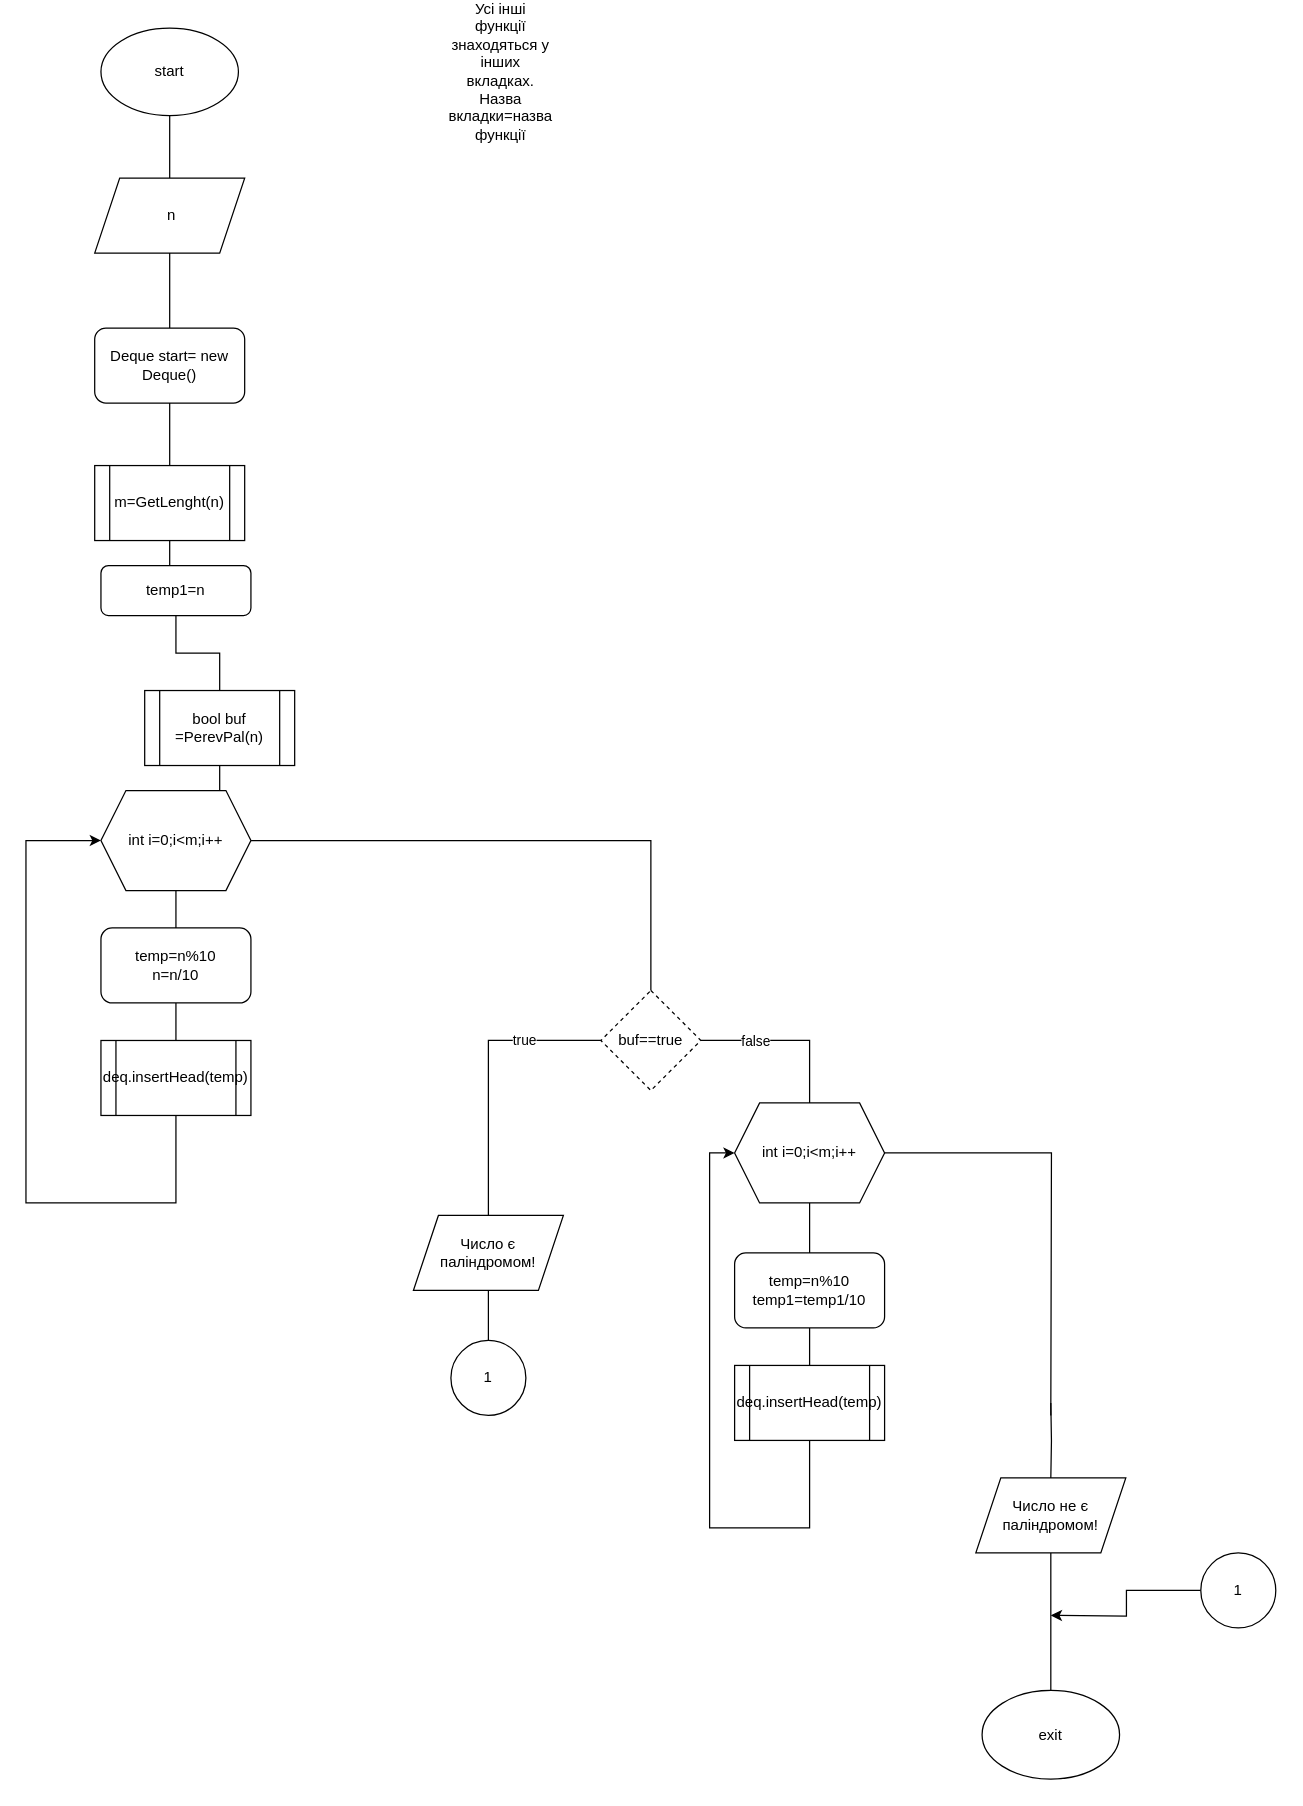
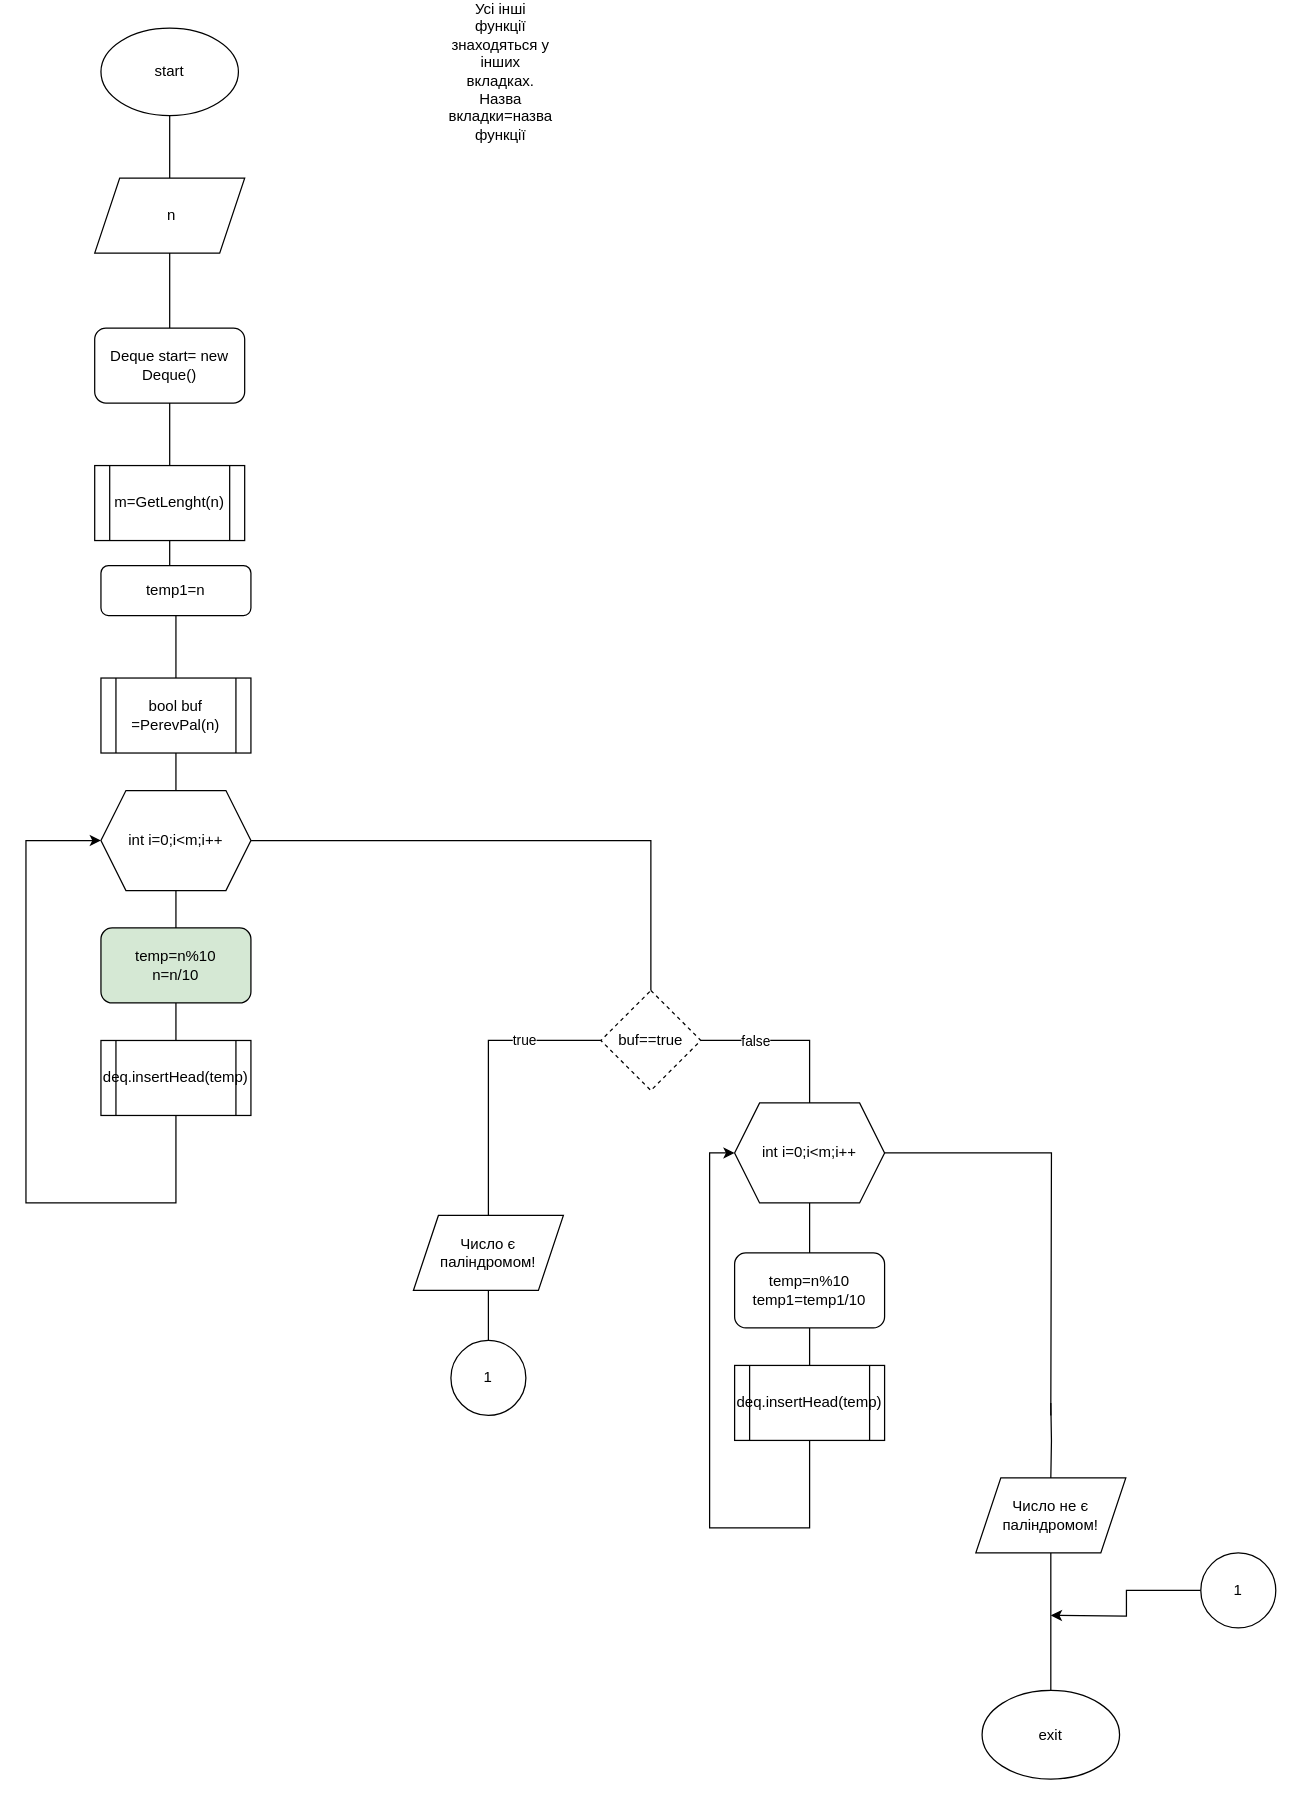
  <mxCell id="0" />
  <mxCell id="1" parent="0" />
  <mxCell id="2" value="" style="edgeStyle=orthogonalEdgeStyle;rounded=0;orthogonalLoop=1;jettySize=auto;html=1;endArrow=none;endFill=0;" edge="1" parent="1" source="3" target="4"><mxGeometry relative="1" as="geometry" /></mxCell>
  <mxCell id="3" value="start" style="ellipse;whiteSpace=wrap;html=1;" vertex="1" parent="1"><mxGeometry x="80" y="20" width="110" height="70" as="geometry" /></mxCell>
  <mxCell id="4" value="&amp;nbsp;n" style="shape=parallelogram;perimeter=parallelogramPerimeter;whiteSpace=wrap;html=1;fixedSize=1;" vertex="1" parent="1"><mxGeometry x="75" y="140" width="120" height="60" as="geometry" /></mxCell>
  <mxCell id="5" value="" style="edgeStyle=orthogonalEdgeStyle;rounded=0;orthogonalLoop=1;jettySize=auto;html=1;endArrow=none;endFill=0;" edge="1" parent="1" source="6" target="8"><mxGeometry relative="1" as="geometry" /></mxCell>
  <mxCell id="6" value="m=GetLenght(n)" style="shape=process;whiteSpace=wrap;html=1;backgroundOutline=1;" vertex="1" parent="1"><mxGeometry x="75" y="370" width="120" height="60" as="geometry" /></mxCell>
  <mxCell id="7" value="" style="edgeStyle=orthogonalEdgeStyle;rounded=0;orthogonalLoop=1;jettySize=auto;html=1;endArrow=none;endFill=0;" edge="1" parent="1" source="8" target="10"><mxGeometry relative="1" as="geometry" /></mxCell>
  <mxCell id="8" value="temp1=n" style="rounded=1;whiteSpace=wrap;html=1;" vertex="1" parent="1"><mxGeometry x="80" y="450" width="120" height="40" as="geometry" /></mxCell>
  <mxCell id="9" value="" style="edgeStyle=orthogonalEdgeStyle;rounded=0;orthogonalLoop=1;jettySize=auto;html=1;endArrow=none;endFill=0;" edge="1" parent="1" source="10" target="12"><mxGeometry relative="1" as="geometry" /></mxCell>
- <mxCell id="10" value="bool buf =PerevPal(n)" style="shape=process;whiteSpace=wrap;html=1;backgroundOutline=1;" vertex="1" parent="1"><mxGeometry x="115" y="550" width="120" height="60" as="geometry" /></mxCell>
+ <mxCell id="10" value="bool buf =PerevPal(n)" style="shape=process;whiteSpace=wrap;html=1;backgroundOutline=1;" vertex="1" parent="1"><mxGeometry x="80" y="540" width="120" height="60" as="geometry" /></mxCell>
  <mxCell id="11" style="edgeStyle=orthogonalEdgeStyle;rounded=0;orthogonalLoop=1;jettySize=auto;html=1;endArrow=none;endFill=0;" edge="1" parent="1" source="12" target="25"><mxGeometry relative="1" as="geometry" /></mxCell>
  <mxCell id="12" value="int i=0;i&amp;lt;m;i++" style="shape=hexagon;perimeter=hexagonPerimeter2;whiteSpace=wrap;html=1;fixedSize=1;" vertex="1" parent="1"><mxGeometry x="80" y="630" width="120" height="80" as="geometry" /></mxCell>
  <mxCell id="13" value="" style="edgeStyle=orthogonalEdgeStyle;rounded=0;orthogonalLoop=1;jettySize=auto;html=1;endArrow=none;endFill=0;" edge="1" parent="1" source="15" target="12"><mxGeometry relative="1" as="geometry" /></mxCell>
  <mxCell id="14" value="" style="edgeStyle=orthogonalEdgeStyle;rounded=0;orthogonalLoop=1;jettySize=auto;html=1;endArrow=none;endFill=0;" edge="1" parent="1" source="15" target="16"><mxGeometry relative="1" as="geometry" /></mxCell>
- <mxCell id="15" value="temp=n%10&lt;br&gt;n=n/10" style="rounded=1;whiteSpace=wrap;html=1;" vertex="1" parent="1"><mxGeometry x="80" y="740" width="120" height="60" as="geometry" /></mxCell>
+ <mxCell id="15" value="temp=n%10&lt;br&gt;n=n/10" style="rounded=1;whiteSpace=wrap;html=1;fillColor=#d5e8d4;" vertex="1" parent="1"><mxGeometry x="80" y="740" width="120" height="60" as="geometry" /></mxCell>
  <mxCell id="16" value="deq.insertHead(temp)" style="shape=process;whiteSpace=wrap;html=1;backgroundOutline=1;" vertex="1" parent="1"><mxGeometry x="80" y="830" width="120" height="60" as="geometry" /></mxCell>
  <mxCell id="17" style="edgeStyle=orthogonalEdgeStyle;rounded=0;orthogonalLoop=1;jettySize=auto;html=1;entryX=0;entryY=0.5;entryDx=0;entryDy=0;endArrow=classic;endFill=1;" edge="1" parent="1" source="16" target="12"><mxGeometry relative="1" as="geometry"><mxPoint x="140" y="980" as="sourcePoint" /><Array as="points"><mxPoint x="140" y="960" /><mxPoint x="20" y="960" /><mxPoint x="20" y="670" /></Array></mxGeometry></mxCell>
  <mxCell id="18" value="" style="edgeStyle=orthogonalEdgeStyle;rounded=0;orthogonalLoop=1;jettySize=auto;html=1;endArrow=none;endFill=0;" edge="1" parent="1" source="20" target="4"><mxGeometry relative="1" as="geometry" /></mxCell>
  <mxCell id="19" value="" style="edgeStyle=orthogonalEdgeStyle;rounded=0;orthogonalLoop=1;jettySize=auto;html=1;endArrow=none;endFill=0;" edge="1" parent="1" source="20" target="6"><mxGeometry relative="1" as="geometry" /></mxCell>
  <mxCell id="20" value="Deque start= new Deque()" style="rounded=1;whiteSpace=wrap;html=1;" vertex="1" parent="1"><mxGeometry x="75" y="260" width="120" height="60" as="geometry" /></mxCell>
  <mxCell id="21" style="edgeStyle=orthogonalEdgeStyle;rounded=0;orthogonalLoop=1;jettySize=auto;html=1;entryX=0.5;entryY=0;entryDx=0;entryDy=0;endArrow=none;endFill=0;" edge="1" parent="1" source="25" target="30"><mxGeometry relative="1" as="geometry" /></mxCell>
  <mxCell id="22" value="false" style="edgeLabel;html=1;align=center;verticalAlign=middle;resizable=0;points=[];" vertex="1" connectable="0" parent="21"><mxGeometry x="-0.372" relative="1" as="geometry"><mxPoint as="offset" /></mxGeometry></mxCell>
  <mxCell id="23" style="edgeStyle=orthogonalEdgeStyle;rounded=0;orthogonalLoop=1;jettySize=auto;html=1;endArrow=none;endFill=0;" edge="1" parent="1" source="25" target="27"><mxGeometry relative="1" as="geometry" /></mxCell>
  <mxCell id="24" value="true" style="edgeLabel;html=1;align=center;verticalAlign=middle;resizable=0;points=[];" vertex="1" connectable="0" parent="23"><mxGeometry x="-0.457" y="-1" relative="1" as="geometry"><mxPoint as="offset" /></mxGeometry></mxCell>
  <mxCell id="25" value="buf==true" style="rhombus;whiteSpace=wrap;html=1;dashed=1;" vertex="1" parent="1"><mxGeometry x="480" y="790" width="80" height="80" as="geometry" /></mxCell>
  <mxCell id="26" value="" style="edgeStyle=orthogonalEdgeStyle;rounded=0;orthogonalLoop=1;jettySize=auto;html=1;endArrow=none;endFill=0;" edge="1" parent="1" source="27" target="28"><mxGeometry relative="1" as="geometry" /></mxCell>
  <mxCell id="27" value="Число є паліндромом!&lt;br&gt;" style="shape=parallelogram;perimeter=parallelogramPerimeter;whiteSpace=wrap;html=1;fixedSize=1;" vertex="1" parent="1"><mxGeometry x="330" y="970" width="120" height="60" as="geometry" /></mxCell>
  <mxCell id="28" value="1" style="ellipse;whiteSpace=wrap;html=1;aspect=fixed;" vertex="1" parent="1"><mxGeometry x="360" y="1070" width="60" height="60" as="geometry" /></mxCell>
  <mxCell id="29" style="edgeStyle=orthogonalEdgeStyle;rounded=0;orthogonalLoop=1;jettySize=auto;html=1;endArrow=none;endFill=0;" edge="1" parent="1" source="30"><mxGeometry relative="1" as="geometry"><mxPoint x="840" y="1130" as="targetPoint" /></mxGeometry></mxCell>
  <mxCell id="30" value="int i=0;i&amp;lt;m;i++" style="shape=hexagon;perimeter=hexagonPerimeter2;whiteSpace=wrap;html=1;fixedSize=1;" vertex="1" parent="1"><mxGeometry x="587" y="880" width="120" height="80" as="geometry" /></mxCell>
  <mxCell id="31" value="" style="edgeStyle=orthogonalEdgeStyle;rounded=0;orthogonalLoop=1;jettySize=auto;html=1;endArrow=none;endFill=0;" edge="1" parent="1" source="33" target="30"><mxGeometry relative="1" as="geometry" /></mxCell>
  <mxCell id="32" value="" style="edgeStyle=orthogonalEdgeStyle;rounded=0;orthogonalLoop=1;jettySize=auto;html=1;endArrow=none;endFill=0;" edge="1" parent="1" source="33" target="35"><mxGeometry relative="1" as="geometry" /></mxCell>
  <mxCell id="33" value="temp=n%10&lt;br&gt;temp1=temp1/10" style="rounded=1;whiteSpace=wrap;html=1;" vertex="1" parent="1"><mxGeometry x="587" y="1000" width="120" height="60" as="geometry" /></mxCell>
  <mxCell id="34" style="edgeStyle=orthogonalEdgeStyle;rounded=0;orthogonalLoop=1;jettySize=auto;html=1;entryX=0;entryY=0.5;entryDx=0;entryDy=0;endArrow=classic;endFill=1;" edge="1" parent="1" source="35" target="30"><mxGeometry relative="1" as="geometry"><Array as="points"><mxPoint x="647" y="1220" /><mxPoint x="567" y="1220" /><mxPoint x="567" y="920" /></Array></mxGeometry></mxCell>
  <mxCell id="35" value="deq.insertHead(temp)" style="shape=process;whiteSpace=wrap;html=1;backgroundOutline=1;" vertex="1" parent="1"><mxGeometry x="587" y="1090" width="120" height="60" as="geometry" /></mxCell>
  <mxCell id="36" value="" style="edgeStyle=orthogonalEdgeStyle;rounded=0;orthogonalLoop=1;jettySize=auto;html=1;endArrow=none;endFill=0;" edge="1" parent="1" target="38"><mxGeometry relative="1" as="geometry"><mxPoint x="840" y="1120" as="sourcePoint" /></mxGeometry></mxCell>
  <mxCell id="37" style="edgeStyle=orthogonalEdgeStyle;rounded=0;orthogonalLoop=1;jettySize=auto;html=1;endArrow=none;endFill=0;" edge="1" parent="1" source="38" target="39"><mxGeometry relative="1" as="geometry" /></mxCell>
  <mxCell id="38" value="Число не є паліндромом!" style="shape=parallelogram;perimeter=parallelogramPerimeter;whiteSpace=wrap;html=1;fixedSize=1;" vertex="1" parent="1"><mxGeometry x="780" y="1180" width="120" height="60" as="geometry" /></mxCell>
  <mxCell id="39" value="exit" style="ellipse;whiteSpace=wrap;html=1;" vertex="1" parent="1"><mxGeometry x="785" y="1350" width="110" height="71" as="geometry" /></mxCell>
  <mxCell id="40" style="edgeStyle=orthogonalEdgeStyle;rounded=0;orthogonalLoop=1;jettySize=auto;html=1;endArrow=classic;endFill=1;" edge="1" parent="1" source="41"><mxGeometry relative="1" as="geometry"><mxPoint x="840" y="1290" as="targetPoint" /></mxGeometry></mxCell>
  <mxCell id="41" value="1" style="ellipse;whiteSpace=wrap;html=1;aspect=fixed;" vertex="1" parent="1"><mxGeometry x="960" y="1240" width="60" height="60" as="geometry" /></mxCell>
  <mxCell id="42" value="Усі інші функції знаходяться у інших вкладках. Назва вкладки=назва функції" style="text;html=1;strokeColor=none;fillColor=none;align=center;verticalAlign=middle;whiteSpace=wrap;rounded=0;" vertex="1" parent="1"><mxGeometry x="380" y="45" width="40" height="20" as="geometry" /></mxCell>
